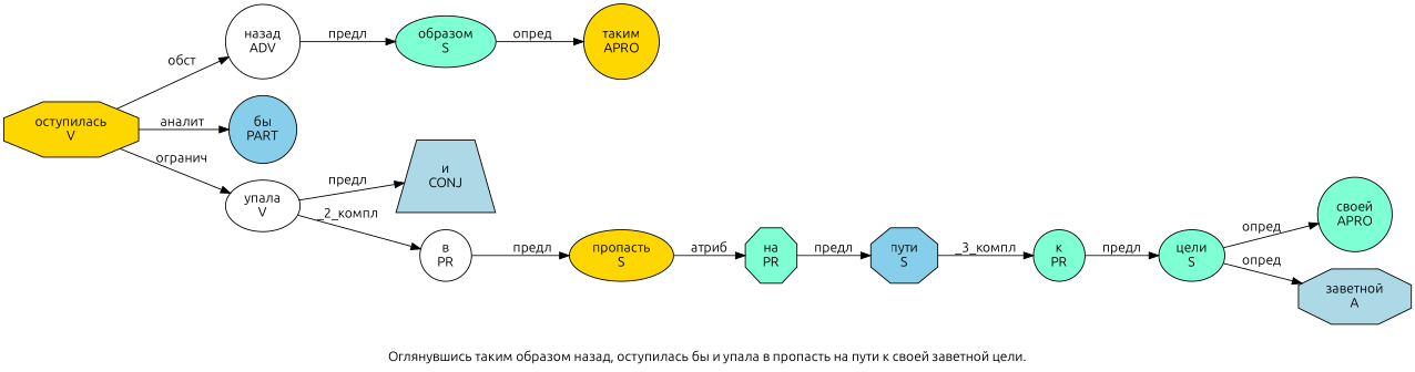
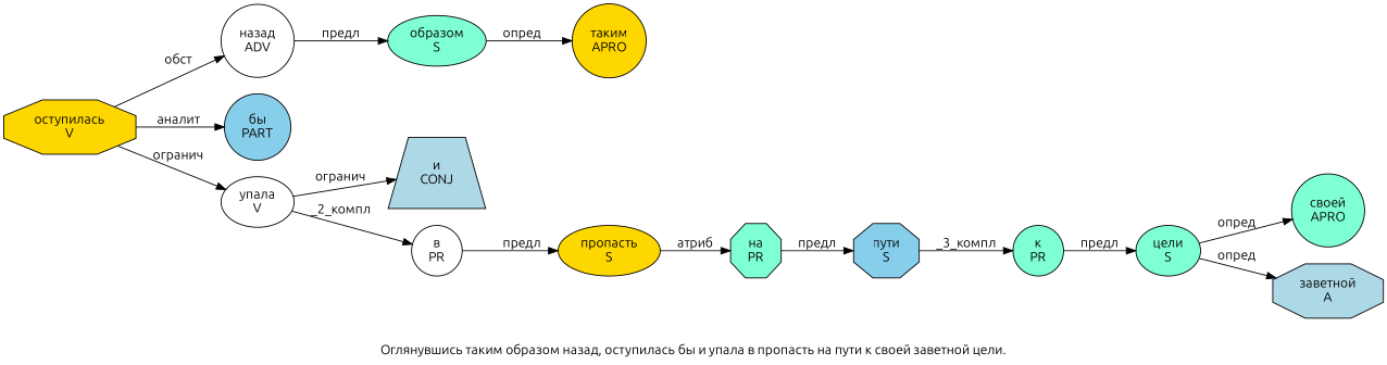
  digraph {
    fontname=Ubuntu
    label="Оглянувшись таким образом назад, оступилась бы и упала в пропасть на пути к своей заветной цели."
    rankdir=LR
    node [fillcolor=aquamarine fontname=Ubuntu penwidth=1 shape=circle style=filled]
    edge [fontname=Ubuntu]
    n1 [fillcolor=gold label="таким\nAPRO"]
    n2 [label="образом\nS" shape=ellipse]
    n3 [fillcolor=white label="назад\nADV"]
    n4 [fillcolor=gold label="оступилась\nV" shape=octagon]
    n5 [fillcolor=skyblue label="бы\nPART"]
    n6 [fillcolor=white label="упала\nV" shape=ellipse]
    n7 [fillcolor=lightblue label="и\nCONJ" shape=trapezium]
    n8 [fillcolor=white label="в\nPR"]
    n9 [fillcolor=gold label="пропасть\nS" shape=ellipse]
    n10 [label="на\nPR" shape=octagon]
    n11 [fillcolor=skyblue label="пути\nS" shape=octagon]
    n12 [label="к\nPR"]
    n13 [label="цели\nS" shape=ellipse]
    n14 [label="своей\nAPRO"]
    n15 [fillcolor=lightblue label="заветной\nA" shape=octagon]
    n2 -> n1 [label="опред"]
    n3 -> n2 [label="предл"]
    n4 -> n3 [label="обст"]
    n4 -> n5 [label="аналит"]
    n4 -> n6 [label="огранич"]
-   n6 -> n7 [label="предл"]
+   n6 -> n7 [label="огранич"]
    n6 -> n8 [label="_2_компл"]
    n8 -> n9 [label="предл"]
    n9 -> n10 [label="атриб"]
    n10 -> n11 [label="предл"]
    n11 -> n12 [label="_3_компл"]
    n12 -> n13 [label="предл"]
    n13 -> n14 [label="опред"]
    n13 -> n15 [label="опред"]
  }
